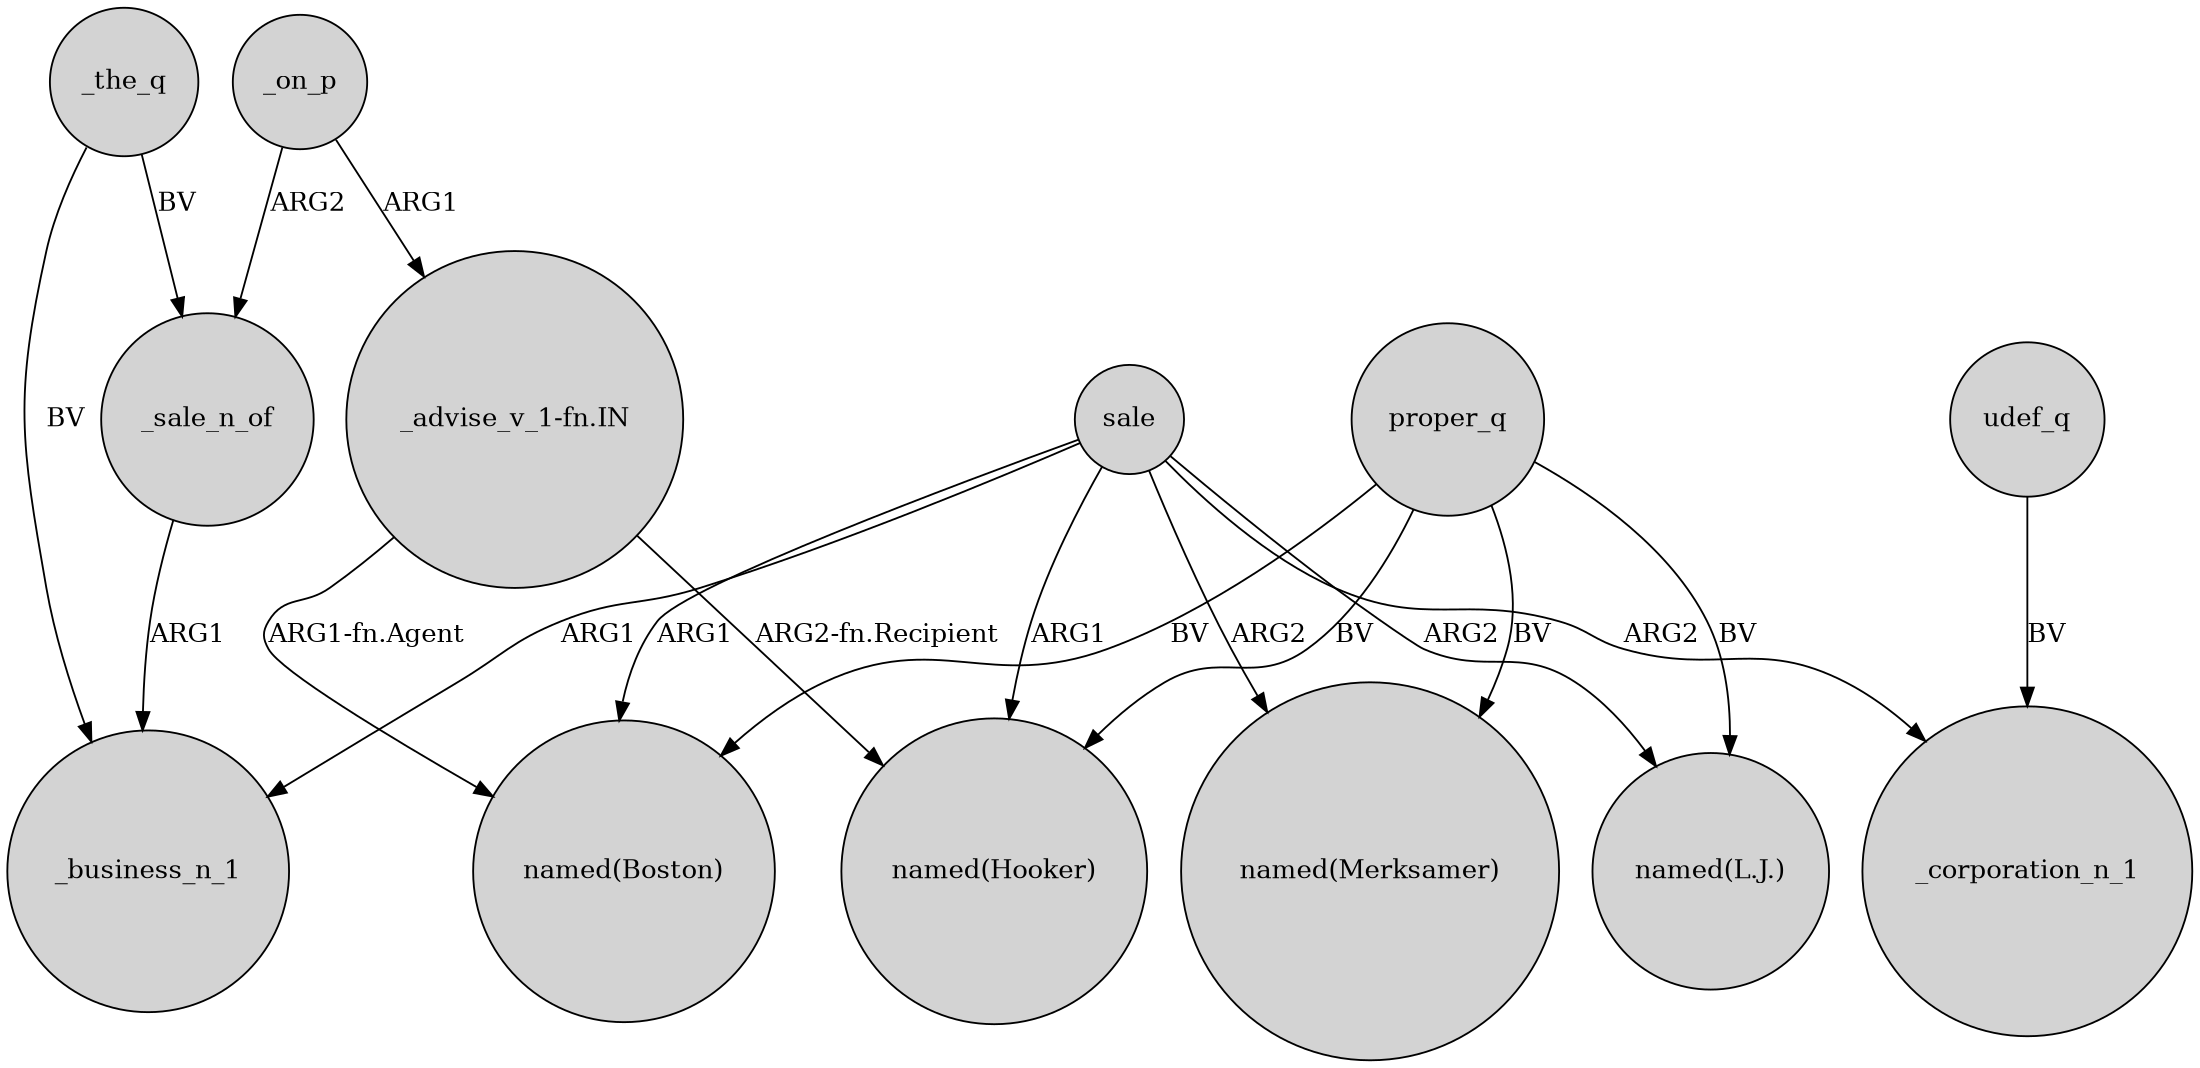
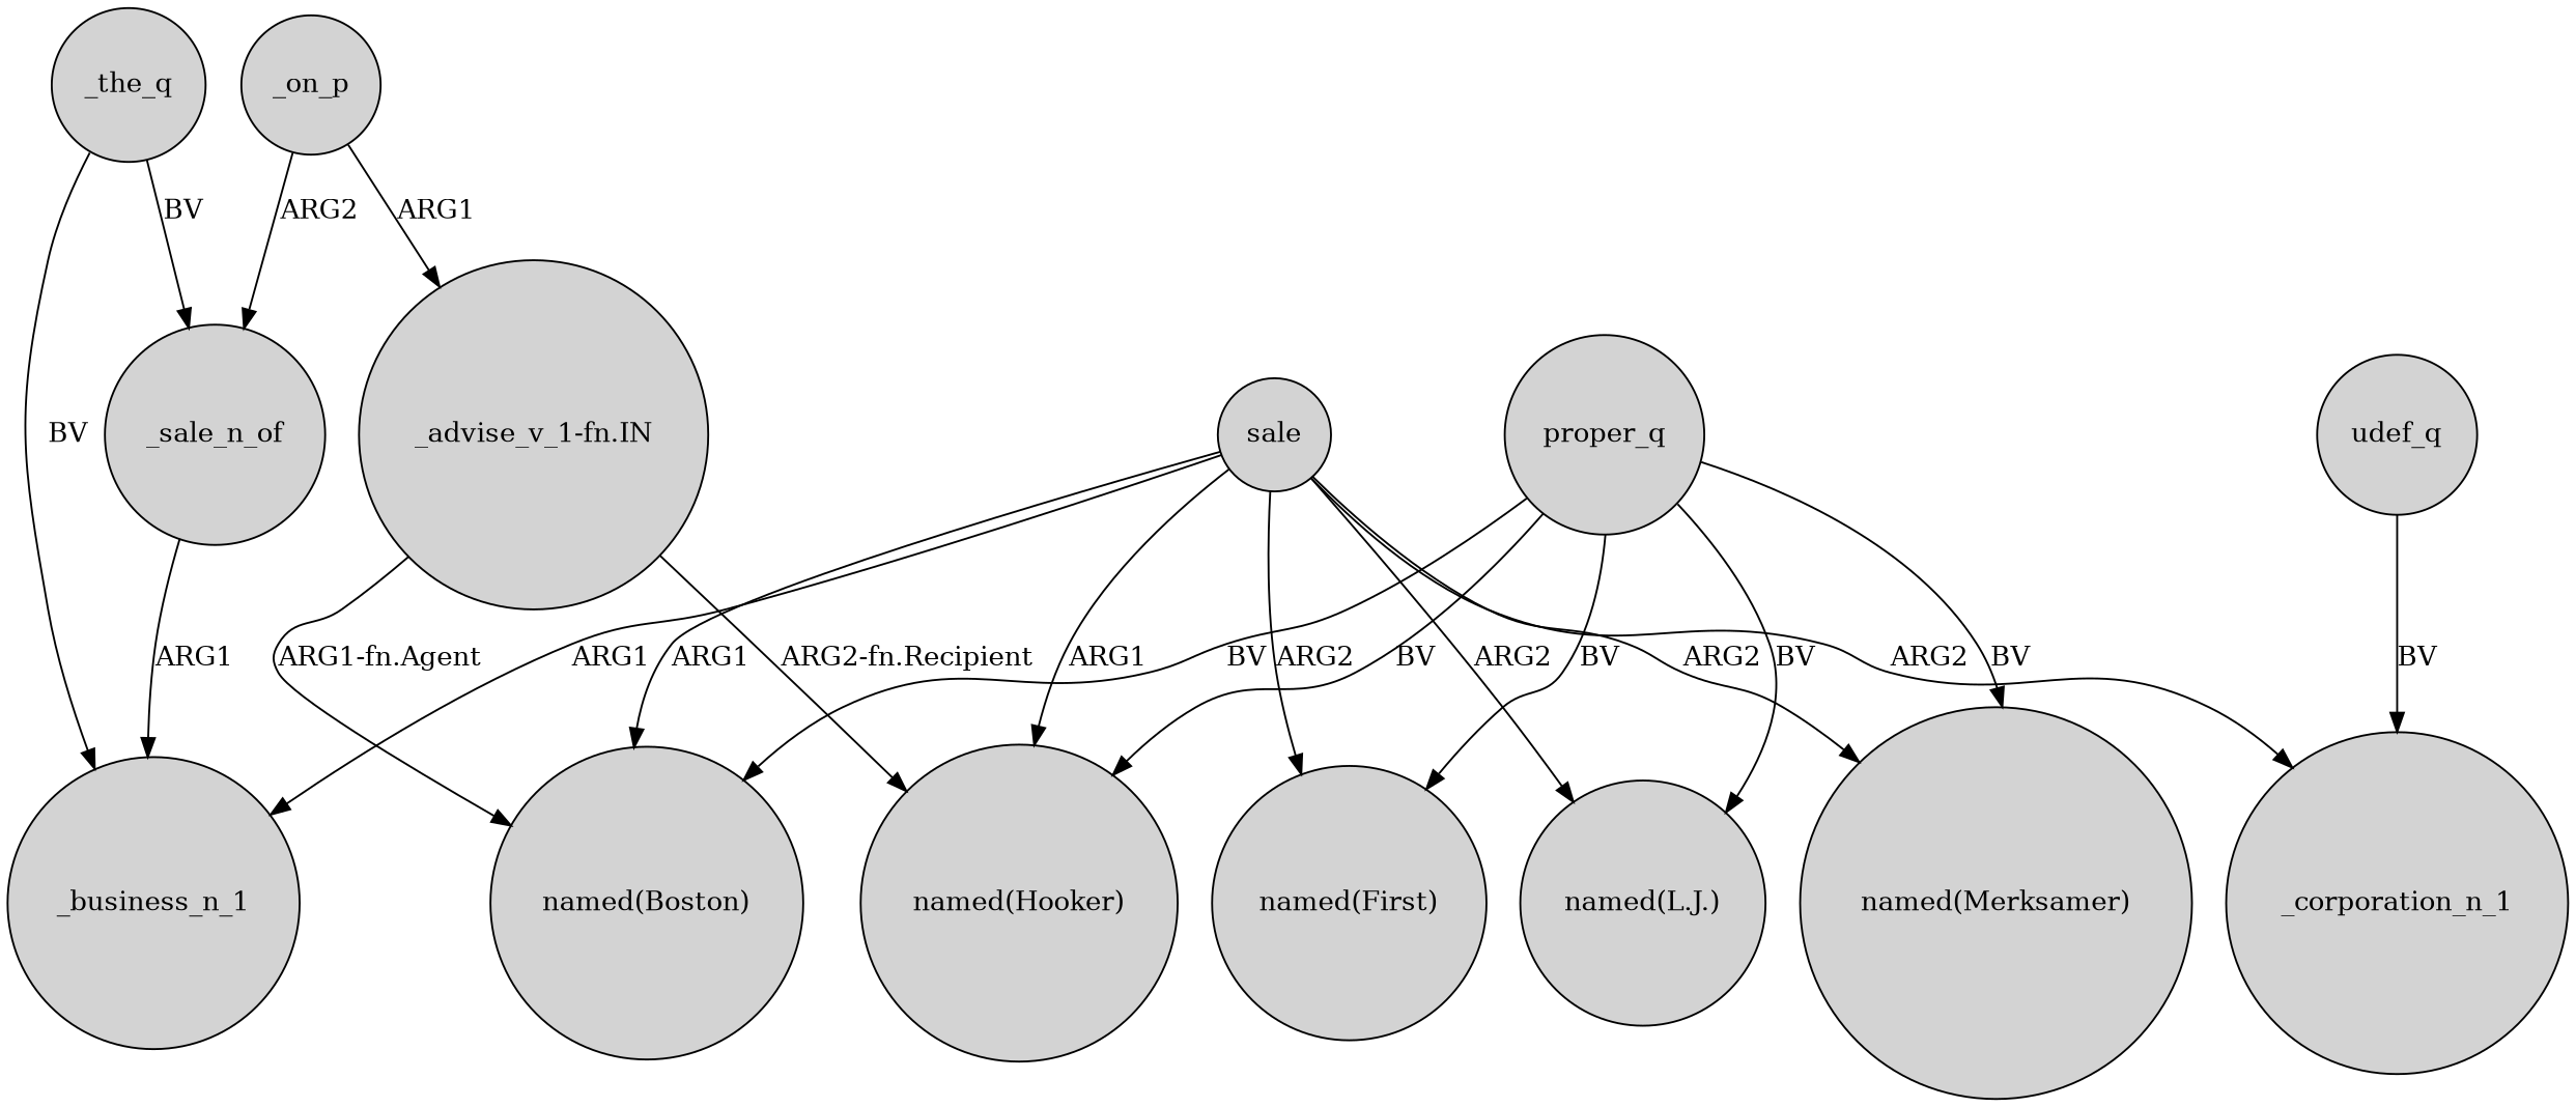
  digraph {
    node [shape=circle style=filled]
    _the_q
    _business_n_1
    _sale_n_of
    proper_q
    "named(L.J.)"
    "named(Boston)"
    "named(Hooker)"
+   "named(First)"
    "named(Merksamer)"
    "_advise_v_1-fn.IN"
    n11 [label=sale]
    _corporation_n_1
    udef_q
    _on_p
    _the_q -> _business_n_1 [label=BV]
    _the_q -> _sale_n_of [label=BV]
    _sale_n_of -> _business_n_1 [label=ARG1]
    proper_q -> "named(L.J.)" [label=BV]
    proper_q -> "named(Boston)" [label=BV]
    proper_q -> "named(Hooker)" [label=BV]
+   proper_q -> "named(First)" [label=BV]
    proper_q -> "named(Merksamer)" [label=BV]
    "_advise_v_1-fn.IN" -> "named(Boston)" [label="ARG1-fn.Agent"]
    "_advise_v_1-fn.IN" -> "named(Hooker)" [label="ARG2-fn.Recipient"]
    n11 -> _business_n_1 [label=ARG1]
    n11 -> "named(L.J.)" [label=ARG2]
    n11 -> "named(Boston)" [label=ARG1]
    n11 -> "named(Hooker)" [label=ARG1]
+   n11 -> "named(First)" [label=ARG2]
    n11 -> "named(Merksamer)" [label=ARG2]
    n11 -> _corporation_n_1 [label=ARG2]
    udef_q -> _corporation_n_1 [label=BV]
    _on_p -> _sale_n_of [label=ARG2]
    _on_p -> "_advise_v_1-fn.IN" [label=ARG1]
  }
